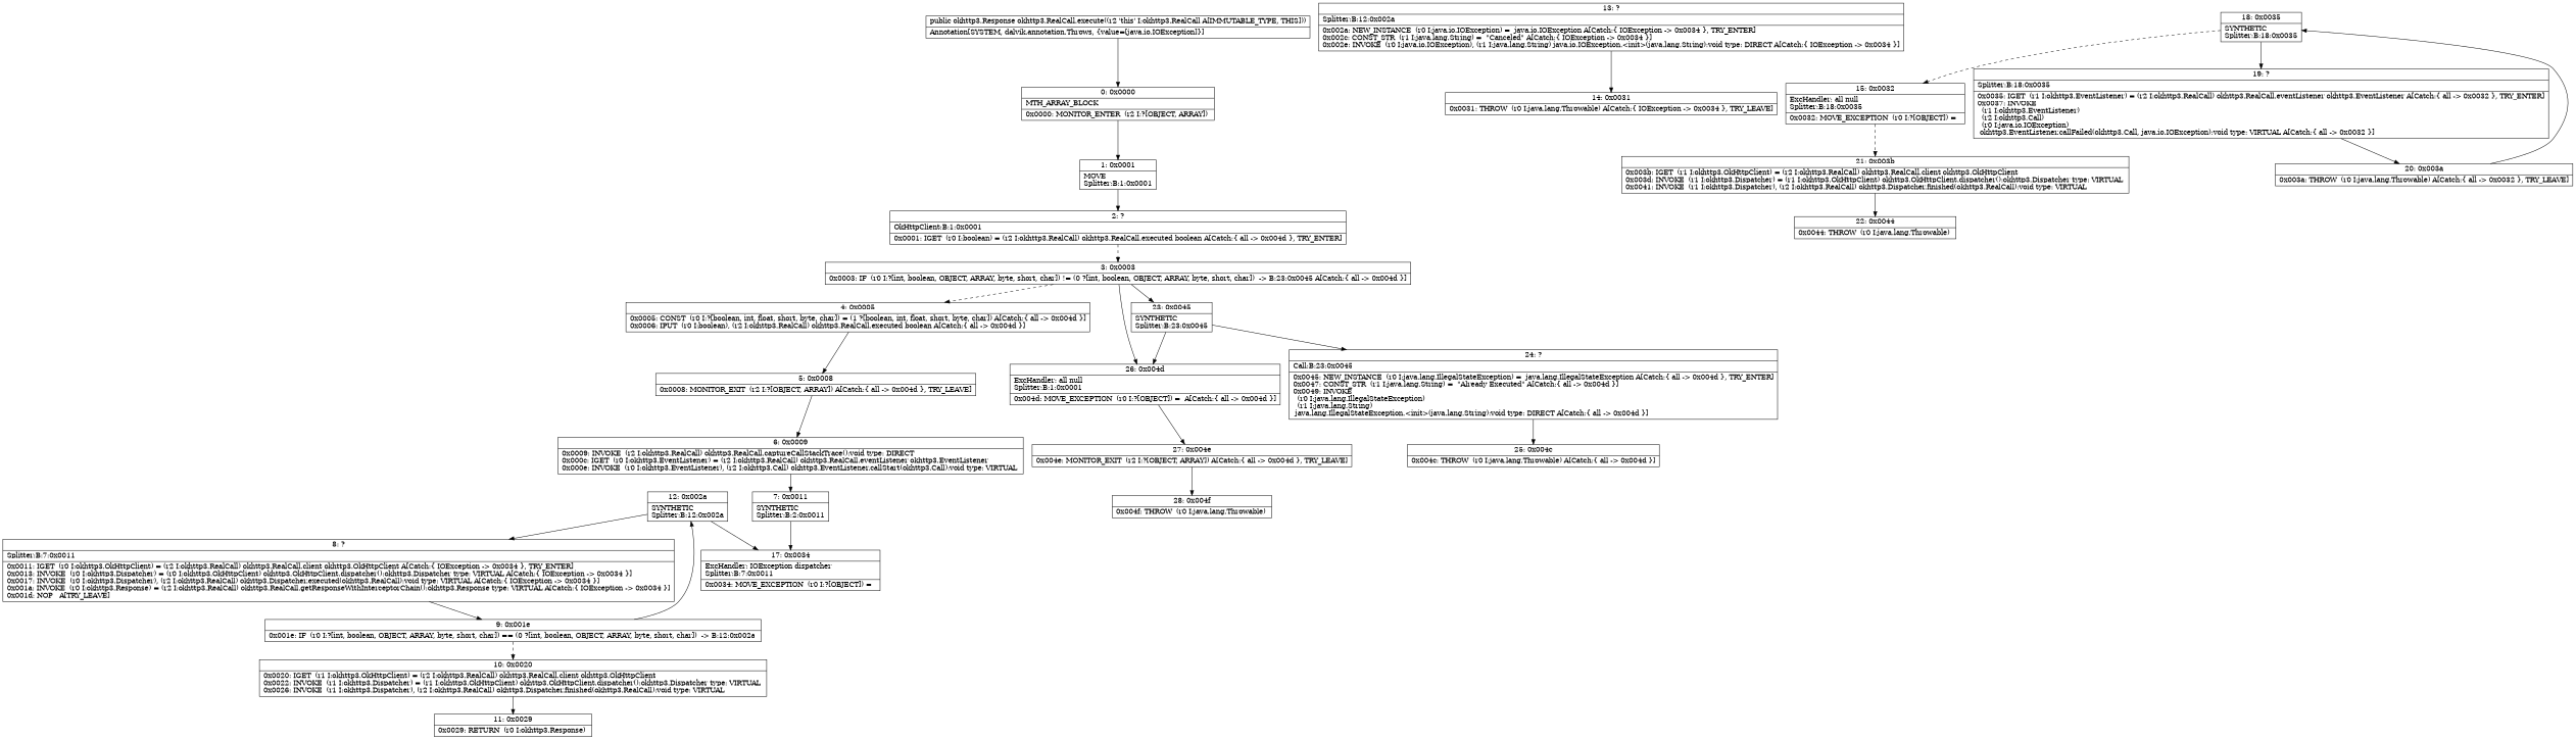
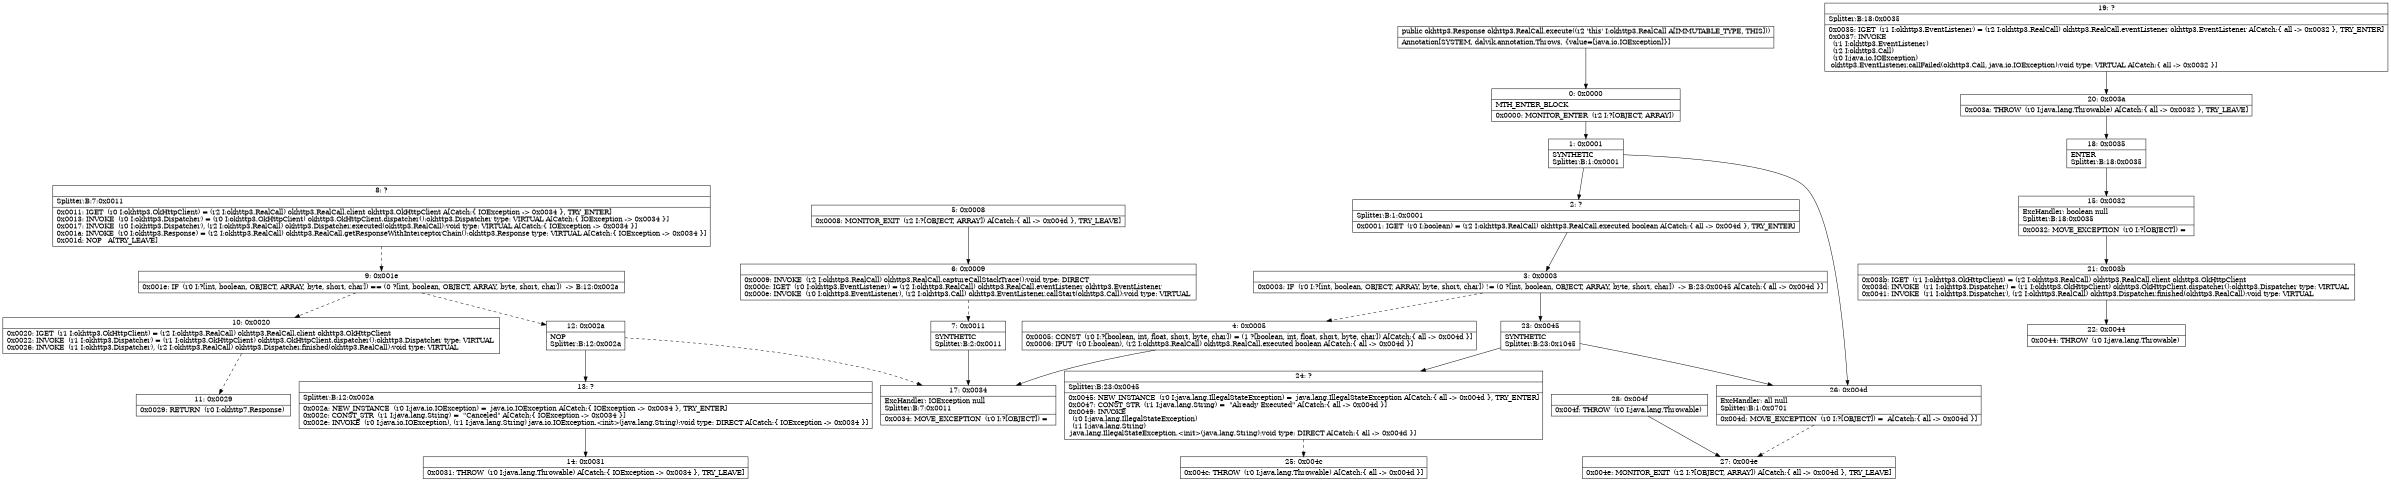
  digraph {
    node [shape=record]
-   n1 [label="{0\:\ 0x0000|MTH_ARRAY_BLOCK\l|0x0000: MONITOR_ENTER  (r2 I:?[OBJECT, ARRAY]) \l}"]
-   n2 [label="{1\:\ 0x0001|MOVE\lSplitter:B:1:0x0001\l}"]
-   n3 [label="{2\:\ ?|OkHttpClient:B:1:0x0001\l|0x0001: IGET  (r0 I:boolean) = (r2 I:okhttp3.RealCall) okhttp3.RealCall.executed boolean A[Catch:\{ all \-\> 0x004d \}, TRY_ENTER]\l}"]
-   n4 [label="{26\:\ 0x004d|ExcHandler: all null\lSplitter:B:1:0x0001\l|0x004d: MOVE_EXCEPTION  (r0 I:?[OBJECT]) =  A[Catch:\{ all \-\> 0x004d \}]\l}"]
+   n1 [label="{0\:\ 0x0000|MTH_ENTER_BLOCK\l|0x0000: MONITOR_ENTER  (r2 I:?[OBJECT, ARRAY]) \l}"]
+   n2 [label="{1\:\ 0x0001|SYNTHETIC\lSplitter:B:1:0x0001\l}"]
+   n3 [label="{2\:\ ?|Splitter:B:1:0x0001\l|0x0001: IGET  (r0 I:boolean) = (r2 I:okhttp3.RealCall) okhttp3.RealCall.executed boolean A[Catch:\{ all \-\> 0x004d \}, TRY_ENTER]\l}"]
+   n4 [label="{26\:\ 0x004d|ExcHandler: all null\lSplitter:B:1:0x0701\l|0x004d: MOVE_EXCEPTION  (r0 I:?[OBJECT]) =  A[Catch:\{ all \-\> 0x004d \}]\l}"]
    n5 [label="{3\:\ 0x0003|0x0003: IF  (r0 I:?[int, boolean, OBJECT, ARRAY, byte, short, char]) != (0 ?[int, boolean, OBJECT, ARRAY, byte, short, char])  \-\> B:23:0x0045 A[Catch:\{ all \-\> 0x004d \}]\l}"]
    n6 [label="{27\:\ 0x004e|0x004e: MONITOR_EXIT  (r2 I:?[OBJECT, ARRAY]) A[Catch:\{ all \-\> 0x004d \}, TRY_LEAVE]\l}"]
    n7 [label="{4\:\ 0x0005|0x0005: CONST  (r0 I:?[boolean, int, float, short, byte, char]) = (1 ?[boolean, int, float, short, byte, char]) A[Catch:\{ all \-\> 0x004d \}]\l0x0006: IPUT  (r0 I:boolean), (r2 I:okhttp3.RealCall) okhttp3.RealCall.executed boolean A[Catch:\{ all \-\> 0x004d \}]\l}"]
-   n8 [label="{23\:\ 0x0045|SYNTHETIC\lSplitter:B:23:0x0045\l}"]
+   n8 [label="{23\:\ 0x0045|SYNTHETIC\lSplitter:B:23:0x1045\l}"]
    n9 [label="{5\:\ 0x0008|0x0008: MONITOR_EXIT  (r2 I:?[OBJECT, ARRAY]) A[Catch:\{ all \-\> 0x004d \}, TRY_LEAVE]\l}"]
-   n10 [label="{24\:\ ?|Call:B:23:0x0045\l|0x0045: NEW_INSTANCE  (r0 I:java.lang.IllegalStateException) =  java.lang.IllegalStateException A[Catch:\{ all \-\> 0x004d \}, TRY_ENTER]\l0x0047: CONST_STR  (r1 I:java.lang.String) =  \"Already Executed\" A[Catch:\{ all \-\> 0x004d \}]\l0x0049: INVOKE  \l  (r0 I:java.lang.IllegalStateException)\l  (r1 I:java.lang.String)\l java.lang.IllegalStateException.\<init\>(java.lang.String):void type: DIRECT A[Catch:\{ all \-\> 0x004d \}]\l}"]
+   n10 [label="{24\:\ ?|Splitter:B:23:0x0045\l|0x0045: NEW_INSTANCE  (r0 I:java.lang.IllegalStateException) =  java.lang.IllegalStateException A[Catch:\{ all \-\> 0x004d \}, TRY_ENTER]\l0x0047: CONST_STR  (r1 I:java.lang.String) =  \"Already Executed\" A[Catch:\{ all \-\> 0x004d \}]\l0x0049: INVOKE  \l  (r0 I:java.lang.IllegalStateException)\l  (r1 I:java.lang.String)\l java.lang.IllegalStateException.\<init\>(java.lang.String):void type: DIRECT A[Catch:\{ all \-\> 0x004d \}]\l}"]
    n11 [label="{6\:\ 0x0009|0x0009: INVOKE  (r2 I:okhttp3.RealCall) okhttp3.RealCall.captureCallStackTrace():void type: DIRECT \l0x000c: IGET  (r0 I:okhttp3.EventListener) = (r2 I:okhttp3.RealCall) okhttp3.RealCall.eventListener okhttp3.EventListener \l0x000e: INVOKE  (r0 I:okhttp3.EventListener), (r2 I:okhttp3.Call) okhttp3.EventListener.callStart(okhttp3.Call):void type: VIRTUAL \l}"]
    n12 [label="{7\:\ 0x0011|SYNTHETIC\lSplitter:B:2:0x0011\l}"]
-   n13 [label="{17\:\ 0x0034|ExcHandler: IOException dispatcher\lSplitter:B:7:0x0011\l|0x0034: MOVE_EXCEPTION  (r0 I:?[OBJECT]) =  \l}"]
+   n13 [label="{17\:\ 0x0034|ExcHandler: IOException null\lSplitter:B:7:0x0011\l|0x0034: MOVE_EXCEPTION  (r0 I:?[OBJECT]) =  \l}"]
    n14 [label="{8\:\ ?|Splitter:B:7:0x0011\l|0x0011: IGET  (r0 I:okhttp3.OkHttpClient) = (r2 I:okhttp3.RealCall) okhttp3.RealCall.client okhttp3.OkHttpClient A[Catch:\{ IOException \-\> 0x0034 \}, TRY_ENTER]\l0x0013: INVOKE  (r0 I:okhttp3.Dispatcher) = (r0 I:okhttp3.OkHttpClient) okhttp3.OkHttpClient.dispatcher():okhttp3.Dispatcher type: VIRTUAL A[Catch:\{ IOException \-\> 0x0034 \}]\l0x0017: INVOKE  (r0 I:okhttp3.Dispatcher), (r2 I:okhttp3.RealCall) okhttp3.Dispatcher.executed(okhttp3.RealCall):void type: VIRTUAL A[Catch:\{ IOException \-\> 0x0034 \}]\l0x001a: INVOKE  (r0 I:okhttp3.Response) = (r2 I:okhttp3.RealCall) okhttp3.RealCall.getResponseWithInterceptorChain():okhttp3.Response type: VIRTUAL A[Catch:\{ IOException \-\> 0x0034 \}]\l0x001d: NOP   A[TRY_LEAVE]\l}"]
    n15 [label="{9\:\ 0x001e|0x001e: IF  (r0 I:?[int, boolean, OBJECT, ARRAY, byte, short, char]) == (0 ?[int, boolean, OBJECT, ARRAY, byte, short, char])  \-\> B:12:0x002a \l}"]
    n16 [label="{10\:\ 0x0020|0x0020: IGET  (r1 I:okhttp3.OkHttpClient) = (r2 I:okhttp3.RealCall) okhttp3.RealCall.client okhttp3.OkHttpClient \l0x0022: INVOKE  (r1 I:okhttp3.Dispatcher) = (r1 I:okhttp3.OkHttpClient) okhttp3.OkHttpClient.dispatcher():okhttp3.Dispatcher type: VIRTUAL \l0x0026: INVOKE  (r1 I:okhttp3.Dispatcher), (r2 I:okhttp3.RealCall) okhttp3.Dispatcher.finished(okhttp3.RealCall):void type: VIRTUAL \l}"]
-   n17 [label="{12\:\ 0x002a|SYNTHETIC\lSplitter:B:12:0x002a\l}"]
-   n18 [label="{11\:\ 0x0029|0x0029: RETURN  (r0 I:okhttp3.Response) \l}"]
+   n17 [label="{12\:\ 0x002a|NOP\lSplitter:B:12:0x002a\l}"]
+   n18 [label="{11\:\ 0x0029|0x0029: RETURN  (r0 I:okhttp7.Response) \l}"]
    n19 [label="{13\:\ ?|Splitter:B:12:0x002a\l|0x002a: NEW_INSTANCE  (r0 I:java.io.IOException) =  java.io.IOException A[Catch:\{ IOException \-\> 0x0034 \}, TRY_ENTER]\l0x002c: CONST_STR  (r1 I:java.lang.String) =  \"Canceled\" A[Catch:\{ IOException \-\> 0x0034 \}]\l0x002e: INVOKE  (r0 I:java.io.IOException), (r1 I:java.lang.String) java.io.IOException.\<init\>(java.lang.String):void type: DIRECT A[Catch:\{ IOException \-\> 0x0034 \}]\l}"]
    n20 [label="{14\:\ 0x0031|0x0031: THROW  (r0 I:java.lang.Throwable) A[Catch:\{ IOException \-\> 0x0034 \}, TRY_LEAVE]\l}"]
-   n21 [label="{15\:\ 0x0032|ExcHandler: all null\lSplitter:B:18:0x0035\l|0x0032: MOVE_EXCEPTION  (r0 I:?[OBJECT]) =  \l}"]
+   n21 [label="{15\:\ 0x0032|ExcHandler: boolean null\lSplitter:B:18:0x0035\l|0x0032: MOVE_EXCEPTION  (r0 I:?[OBJECT]) =  \l}"]
    n22 [label="{21\:\ 0x003b|0x003b: IGET  (r1 I:okhttp3.OkHttpClient) = (r2 I:okhttp3.RealCall) okhttp3.RealCall.client okhttp3.OkHttpClient \l0x003d: INVOKE  (r1 I:okhttp3.Dispatcher) = (r1 I:okhttp3.OkHttpClient) okhttp3.OkHttpClient.dispatcher():okhttp3.Dispatcher type: VIRTUAL \l0x0041: INVOKE  (r1 I:okhttp3.Dispatcher), (r2 I:okhttp3.RealCall) okhttp3.Dispatcher.finished(okhttp3.RealCall):void type: VIRTUAL \l}"]
    n23 [label="{22\:\ 0x0044|0x0044: THROW  (r0 I:java.lang.Throwable) \l}"]
-   n24 [label="{18\:\ 0x0035|SYNTHETIC\lSplitter:B:18:0x0035\l}"]
+   n24 [label="{18\:\ 0x0035|ENTER\lSplitter:B:18:0x0035\l}"]
    n25 [label="{19\:\ ?|Splitter:B:18:0x0035\l|0x0035: IGET  (r1 I:okhttp3.EventListener) = (r2 I:okhttp3.RealCall) okhttp3.RealCall.eventListener okhttp3.EventListener A[Catch:\{ all \-\> 0x0032 \}, TRY_ENTER]\l0x0037: INVOKE  \l  (r1 I:okhttp3.EventListener)\l  (r2 I:okhttp3.Call)\l  (r0 I:java.io.IOException)\l okhttp3.EventListener.callFailed(okhttp3.Call, java.io.IOException):void type: VIRTUAL A[Catch:\{ all \-\> 0x0032 \}]\l}"]
    n26 [label="{20\:\ 0x003a|0x003a: THROW  (r0 I:java.lang.Throwable) A[Catch:\{ all \-\> 0x0032 \}, TRY_LEAVE]\l}"]
    n27 [label="{25\:\ 0x004c|0x004c: THROW  (r0 I:java.lang.Throwable) A[Catch:\{ all \-\> 0x004d \}]\l}"]
    n28 [label="{28\:\ 0x004f|0x004f: THROW  (r0 I:java.lang.Throwable) \l}"]
    n29 [label="{public okhttp3.Response okhttp3.RealCall.execute((r2 'this' I:okhttp3.RealCall A[IMMUTABLE_TYPE, THIS]))  | Annotation[SYSTEM, dalvik.annotation.Throws, \{value=[java.io.IOException]\}]\l}"]
    n1 -> n2
    n2 -> n3
-   n5 -> n4
-   n3 -> n5 [style=dashed]
-   n4 -> n6
+   n2 -> n4
+   n3 -> n5
+   n4 -> n6 [style=dashed]
    n5 -> n7 [style=dashed]
    n5 -> n8
-   n6 -> n28
-   n7 -> n9
+   n28 -> n6
+   n7 -> n13
    n8 -> n4
    n8 -> n10
    n9 -> n11
-   n10 -> n27
-   n11 -> n12
+   n10 -> n27 [style=dashed]
+   n11 -> n12 [style=dashed]
    n12 -> n13
-   n14 -> n15
+   n14 -> n15 [style=dashed]
    n15 -> n16 [style=dashed]
-   n15 -> n17
-   n16 -> n18
-   n17 -> n13
-   n17 -> n14
+   n15 -> n17 [style=dashed]
+   n16 -> n18 [style=dashed]
+   n17 -> n13 [style=dashed]
+   n17 -> n19
    n19 -> n20
-   n21 -> n22 [style=dashed]
+   n21 -> n22
    n22 -> n23
-   n24 -> n21 [style=dashed]
-   n24 -> n25
+   n24 -> n21
    n25 -> n26
    n26 -> n24
    n29 -> n1
  }
